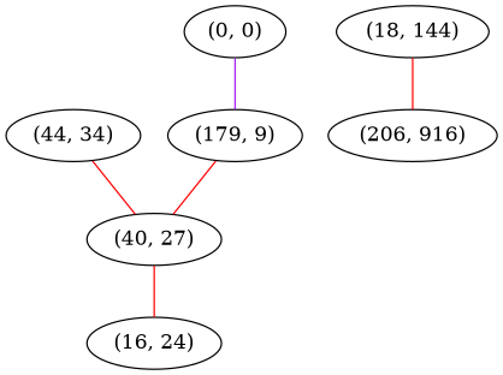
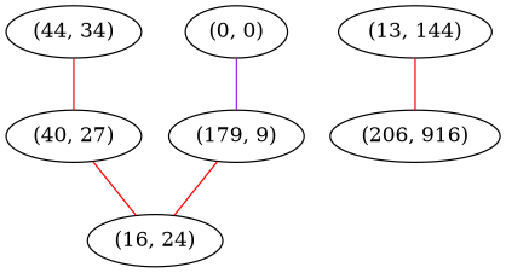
  graph {
    edge [color=red weight=1]
    "(44, 34)"
    "(40, 27)"
    n3 [label="(206, 916)"]
-   "(13, 144)" [label="(18, 144)"]
+   "(13, 144)"
    "(16, 24)"
    "(179, 9)"
    "(0, 0)"
    "(44, 34)" -- "(40, 27)"
    "(40, 27)" -- "(16, 24)"
    "(13, 144)" -- n3
-   "(179, 9)" -- "(40, 27)"
+   "(179, 9)" -- "(16, 24)"
    "(0, 0)" -- "(179, 9)" [color=purple weight=4]
  }
